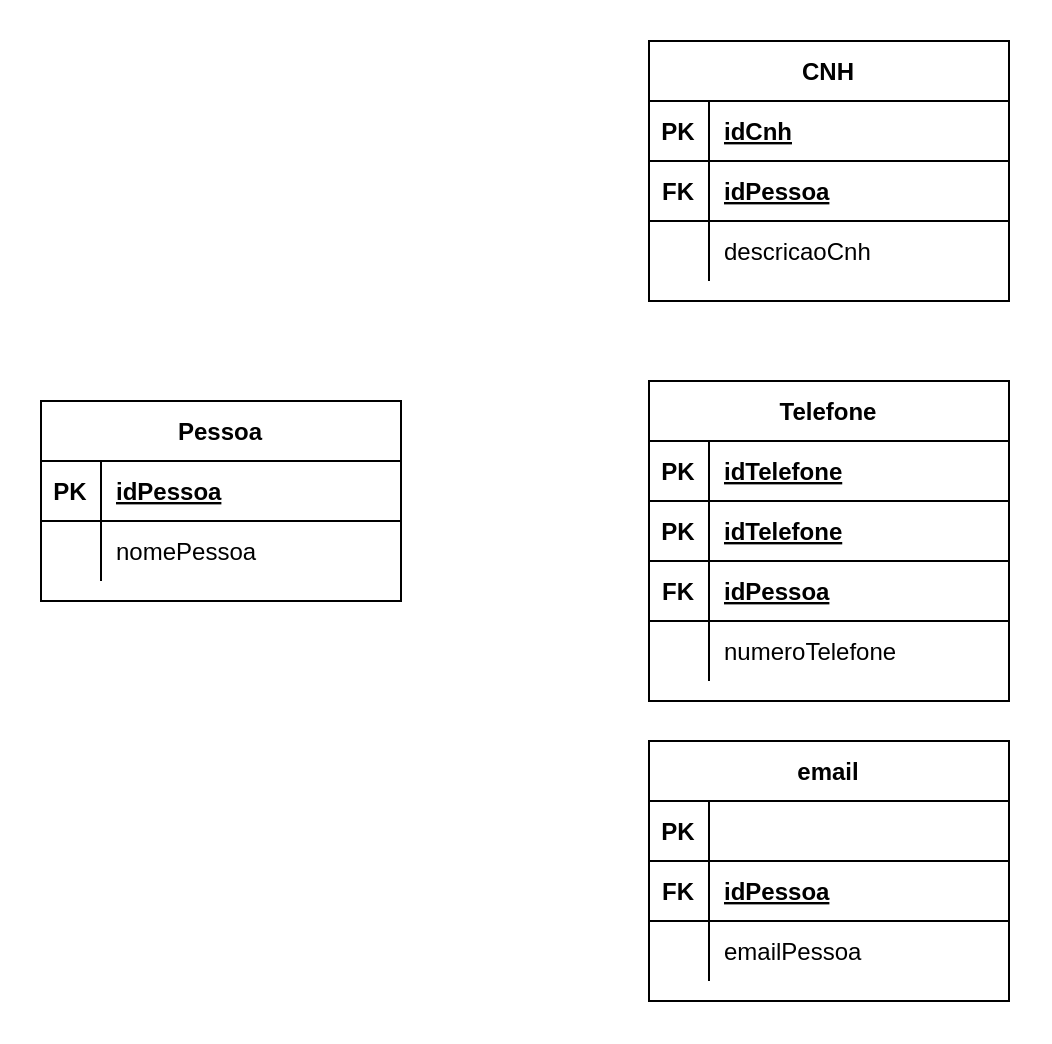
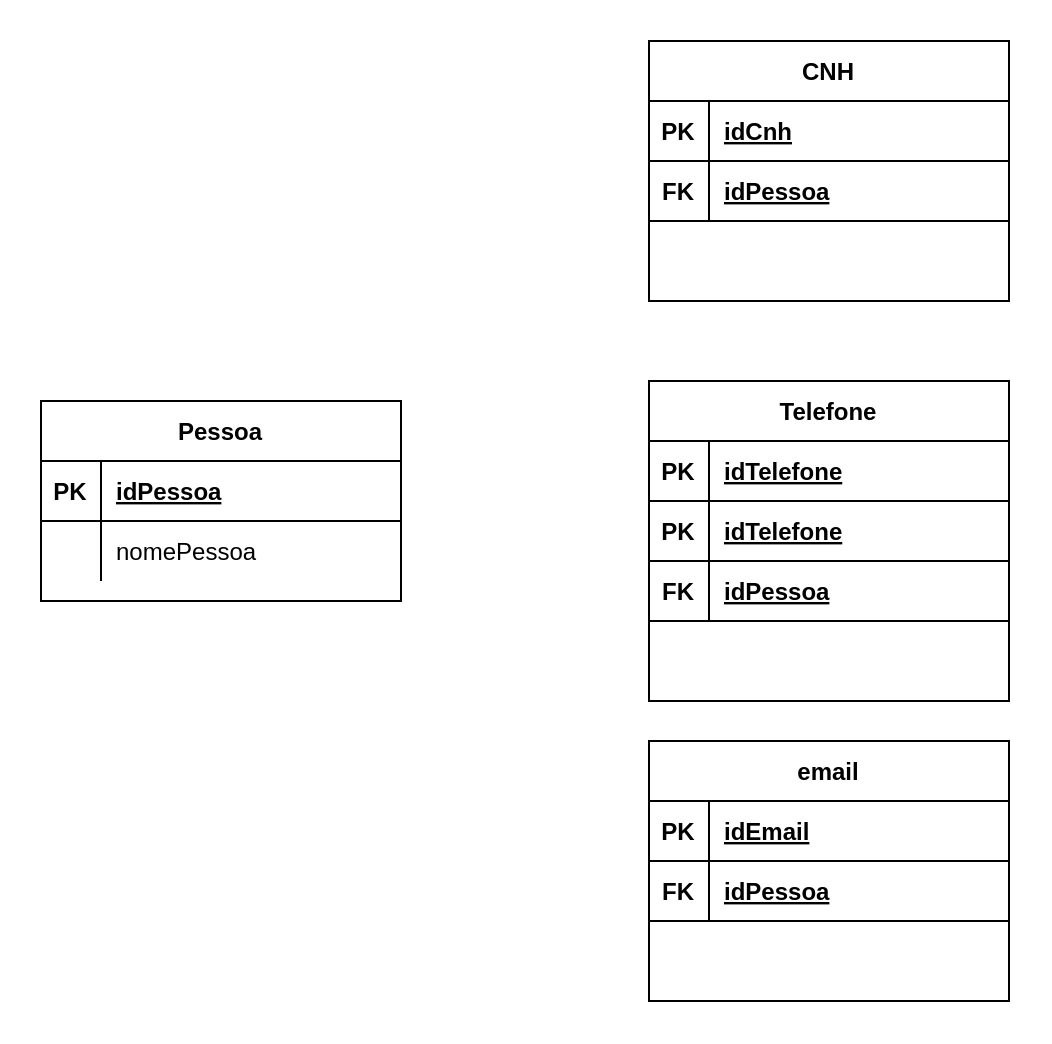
  <mxCell id="0" />
  <mxCell id="1" parent="0" />
  <mxCell id="2" value="Pessoa" style="shape=table;startSize=30;container=1;collapsible=1;childLayout=tableLayout;fixedRows=1;rowLines=0;fontStyle=1;align=center;resizeLast=1;" vertex="1" parent="1"><mxGeometry x="20" y="200" width="180" height="100" as="geometry" /></mxCell>
  <mxCell id="3" value="" style="shape=partialRectangle;collapsible=0;dropTarget=0;pointerEvents=0;fillColor=none;top=0;left=0;bottom=1;right=0;points=[[0,0.5],[1,0.5]];portConstraint=eastwest;" vertex="1" parent="2"><mxGeometry y="30" width="180" height="30" as="geometry" /></mxCell>
  <mxCell id="4" value="PK" style="shape=partialRectangle;connectable=0;fillColor=none;top=0;left=0;bottom=0;right=0;fontStyle=1;overflow=hidden;" vertex="1" parent="3"><mxGeometry width="30" height="30" as="geometry" /></mxCell>
  <mxCell id="5" value="idPessoa" style="shape=partialRectangle;connectable=0;fillColor=none;top=0;left=0;bottom=0;right=0;align=left;spacingLeft=6;fontStyle=5;overflow=hidden;" vertex="1" parent="3"><mxGeometry x="30" width="150" height="30" as="geometry" /></mxCell>
  <mxCell id="6" value="" style="shape=partialRectangle;collapsible=0;dropTarget=0;pointerEvents=0;fillColor=none;top=0;left=0;bottom=0;right=0;points=[[0,0.5],[1,0.5]];portConstraint=eastwest;" vertex="1" parent="2"><mxGeometry y="60" width="180" height="30" as="geometry" /></mxCell>
  <mxCell id="7" value="" style="shape=partialRectangle;connectable=0;fillColor=none;top=0;left=0;bottom=0;right=0;editable=1;overflow=hidden;" vertex="1" parent="6"><mxGeometry width="30" height="30" as="geometry" /></mxCell>
  <mxCell id="8" value="nomePessoa" style="shape=partialRectangle;connectable=0;fillColor=none;top=0;left=0;bottom=0;right=0;align=left;spacingLeft=6;overflow=hidden;" vertex="1" parent="6"><mxGeometry x="30" width="150" height="30" as="geometry" /></mxCell>
  <mxCell id="9" value="CNH" style="shape=table;startSize=30;container=1;collapsible=1;childLayout=tableLayout;fixedRows=1;rowLines=0;fontStyle=1;align=center;resizeLast=1;" vertex="1" parent="1"><mxGeometry x="324" y="20" width="180" height="130" as="geometry" /></mxCell>
  <mxCell id="10" value="" style="shape=partialRectangle;collapsible=0;dropTarget=0;pointerEvents=0;fillColor=none;top=0;left=0;bottom=1;right=0;points=[[0,0.5],[1,0.5]];portConstraint=eastwest;" vertex="1" parent="9"><mxGeometry y="30" width="180" height="30" as="geometry" /></mxCell>
  <mxCell id="11" value="PK" style="shape=partialRectangle;connectable=0;fillColor=none;top=0;left=0;bottom=0;right=0;fontStyle=1;overflow=hidden;" vertex="1" parent="10"><mxGeometry width="30" height="30" as="geometry" /></mxCell>
  <mxCell id="12" value="idCnh" style="shape=partialRectangle;connectable=0;fillColor=none;top=0;left=0;bottom=0;right=0;align=left;spacingLeft=6;fontStyle=5;overflow=hidden;" vertex="1" parent="10"><mxGeometry x="30" width="150" height="30" as="geometry" /></mxCell>
  <mxCell id="13" style="shape=partialRectangle;collapsible=0;dropTarget=0;pointerEvents=0;fillColor=none;top=0;left=0;bottom=1;right=0;points=[[0,0.5],[1,0.5]];portConstraint=eastwest;" vertex="1" parent="9"><mxGeometry y="60" width="180" height="30" as="geometry" /></mxCell>
  <mxCell id="14" value="FK" style="shape=partialRectangle;connectable=0;fillColor=none;top=0;left=0;bottom=0;right=0;fontStyle=1;overflow=hidden;" vertex="1" parent="13"><mxGeometry width="30" height="30" as="geometry" /></mxCell>
  <mxCell id="15" value="idPessoa" style="shape=partialRectangle;connectable=0;fillColor=none;top=0;left=0;bottom=0;right=0;align=left;spacingLeft=6;fontStyle=5;overflow=hidden;" vertex="1" parent="13"><mxGeometry x="30" width="150" height="30" as="geometry" /></mxCell>
  <mxCell id="16" value="" style="shape=partialRectangle;collapsible=0;dropTarget=0;pointerEvents=0;fillColor=none;top=0;left=0;bottom=0;right=0;points=[[0,0.5],[1,0.5]];portConstraint=eastwest;" vertex="1" parent="9"><mxGeometry y="90" width="180" height="30" as="geometry" /></mxCell>
  <mxCell id="17" value="" style="shape=partialRectangle;connectable=0;fillColor=none;top=0;left=0;bottom=0;right=0;editable=1;overflow=hidden;" vertex="1" parent="16"><mxGeometry width="30" height="30" as="geometry" /></mxCell>
- <mxCell id="18" value="descricaoCnh" style="shape=partialRectangle;connectable=0;fillColor=none;top=0;left=0;bottom=0;right=0;align=left;spacingLeft=6;overflow=hidden;" vertex="1" parent="16"><mxGeometry x="30" width="150" height="30" as="geometry" /></mxCell>
  <mxCell id="19" value="email" style="shape=table;startSize=30;container=1;collapsible=1;childLayout=tableLayout;fixedRows=1;rowLines=0;fontStyle=1;align=center;resizeLast=1;" vertex="1" parent="1"><mxGeometry x="324" y="370" width="180" height="130" as="geometry" /></mxCell>
  <mxCell id="20" value="" style="shape=partialRectangle;collapsible=0;dropTarget=0;pointerEvents=0;fillColor=none;top=0;left=0;bottom=1;right=0;points=[[0,0.5],[1,0.5]];portConstraint=eastwest;" vertex="1" parent="19"><mxGeometry y="30" width="180" height="30" as="geometry" /></mxCell>
  <mxCell id="21" value="PK" style="shape=partialRectangle;connectable=0;fillColor=none;top=0;left=0;bottom=0;right=0;fontStyle=1;overflow=hidden;" vertex="1" parent="20"><mxGeometry width="30" height="30" as="geometry" /></mxCell>
+ <mxCell id="22" value="idEmail" style="shape=partialRectangle;connectable=0;fillColor=none;top=0;left=0;bottom=0;right=0;align=left;spacingLeft=6;fontStyle=5;overflow=hidden;" vertex="1" parent="20"><mxGeometry x="30" width="150" height="30" as="geometry" /></mxCell>
  <mxCell id="23" style="shape=partialRectangle;collapsible=0;dropTarget=0;pointerEvents=0;fillColor=none;top=0;left=0;bottom=1;right=0;points=[[0,0.5],[1,0.5]];portConstraint=eastwest;" vertex="1" parent="19"><mxGeometry y="60" width="180" height="30" as="geometry" /></mxCell>
  <mxCell id="24" value="FK" style="shape=partialRectangle;connectable=0;fillColor=none;top=0;left=0;bottom=0;right=0;fontStyle=1;overflow=hidden;" vertex="1" parent="23"><mxGeometry width="30" height="30" as="geometry" /></mxCell>
  <mxCell id="25" value="idPessoa" style="shape=partialRectangle;connectable=0;fillColor=none;top=0;left=0;bottom=0;right=0;align=left;spacingLeft=6;fontStyle=5;overflow=hidden;" vertex="1" parent="23"><mxGeometry x="30" width="150" height="30" as="geometry" /></mxCell>
  <mxCell id="26" value="" style="shape=partialRectangle;collapsible=0;dropTarget=0;pointerEvents=0;fillColor=none;top=0;left=0;bottom=0;right=0;points=[[0,0.5],[1,0.5]];portConstraint=eastwest;" vertex="1" parent="19"><mxGeometry y="90" width="180" height="30" as="geometry" /></mxCell>
  <mxCell id="27" value="" style="shape=partialRectangle;connectable=0;fillColor=none;top=0;left=0;bottom=0;right=0;editable=1;overflow=hidden;" vertex="1" parent="26"><mxGeometry width="30" height="30" as="geometry" /></mxCell>
- <mxCell id="28" value="emailPessoa" style="shape=partialRectangle;connectable=0;fillColor=none;top=0;left=0;bottom=0;right=0;align=left;spacingLeft=6;overflow=hidden;" vertex="1" parent="26"><mxGeometry x="30" width="150" height="30" as="geometry" /></mxCell>
  <mxCell id="29" value="Telefone" style="shape=table;startSize=30;container=1;collapsible=1;childLayout=tableLayout;fixedRows=1;rowLines=0;fontStyle=1;align=center;resizeLast=1;swimlaneFillColor=default;" vertex="1" parent="1"><mxGeometry x="324" y="190" width="180" height="160" as="geometry" /></mxCell>
  <mxCell id="30" value="" style="shape=partialRectangle;collapsible=0;dropTarget=0;pointerEvents=0;fillColor=none;top=0;left=0;bottom=1;right=0;points=[[0,0.5],[1,0.5]];portConstraint=eastwest;" vertex="1" parent="29"><mxGeometry y="30" width="180" height="30" as="geometry" /></mxCell>
  <mxCell id="31" value="PK" style="shape=partialRectangle;connectable=0;fillColor=none;top=0;left=0;bottom=0;right=0;fontStyle=1;overflow=hidden;" vertex="1" parent="30"><mxGeometry width="30" height="30" as="geometry" /></mxCell>
  <mxCell id="32" value="idTelefone" style="shape=partialRectangle;connectable=0;fillColor=none;top=0;left=0;bottom=0;right=0;align=left;spacingLeft=6;fontStyle=5;overflow=hidden;" vertex="1" parent="30"><mxGeometry x="30" width="150" height="30" as="geometry" /></mxCell>
  <mxCell id="33" value="" style="shape=partialRectangle;collapsible=0;dropTarget=0;pointerEvents=0;fillColor=none;top=0;left=0;bottom=1;right=0;points=[[0,0.5],[1,0.5]];portConstraint=eastwest;" vertex="1" parent="29"><mxGeometry y="60" width="180" height="30" as="geometry" /></mxCell>
  <mxCell id="34" value="PK" style="shape=partialRectangle;connectable=0;fillColor=none;top=0;left=0;bottom=0;right=0;fontStyle=1;overflow=hidden;" vertex="1" parent="33"><mxGeometry width="30" height="30" as="geometry" /></mxCell>
  <mxCell id="35" value="idTelefone" style="shape=partialRectangle;connectable=0;fillColor=none;top=0;left=0;bottom=0;right=0;align=left;spacingLeft=6;fontStyle=5;overflow=hidden;" vertex="1" parent="33"><mxGeometry x="30" width="150" height="30" as="geometry" /></mxCell>
  <mxCell id="36" style="shape=partialRectangle;collapsible=0;dropTarget=0;pointerEvents=0;fillColor=none;top=0;left=0;bottom=1;right=0;points=[[0,0.5],[1,0.5]];portConstraint=eastwest;" vertex="1" parent="29"><mxGeometry y="90" width="180" height="30" as="geometry" /></mxCell>
  <mxCell id="37" value="FK" style="shape=partialRectangle;connectable=0;fillColor=none;top=0;left=0;bottom=0;right=0;fontStyle=1;overflow=hidden;" vertex="1" parent="36"><mxGeometry width="30" height="30" as="geometry" /></mxCell>
  <mxCell id="38" value="idPessoa" style="shape=partialRectangle;connectable=0;fillColor=none;top=0;left=0;bottom=0;right=0;align=left;spacingLeft=6;fontStyle=5;overflow=hidden;" vertex="1" parent="36"><mxGeometry x="30" width="150" height="30" as="geometry" /></mxCell>
  <mxCell id="39" value="" style="shape=partialRectangle;collapsible=0;dropTarget=0;pointerEvents=0;fillColor=none;top=0;left=0;bottom=0;right=0;points=[[0,0.5],[1,0.5]];portConstraint=eastwest;" vertex="1" parent="29"><mxGeometry y="120" width="180" height="30" as="geometry" /></mxCell>
  <mxCell id="40" value="" style="shape=partialRectangle;connectable=0;fillColor=none;top=0;left=0;bottom=0;right=0;editable=1;overflow=hidden;" vertex="1" parent="39"><mxGeometry width="30" height="30" as="geometry" /></mxCell>
- <mxCell id="41" value="numeroTelefone" style="shape=partialRectangle;connectable=0;fillColor=none;top=0;left=0;bottom=0;right=0;align=left;spacingLeft=6;overflow=hidden;" vertex="1" parent="39"><mxGeometry x="30" width="150" height="30" as="geometry" /></mxCell>
